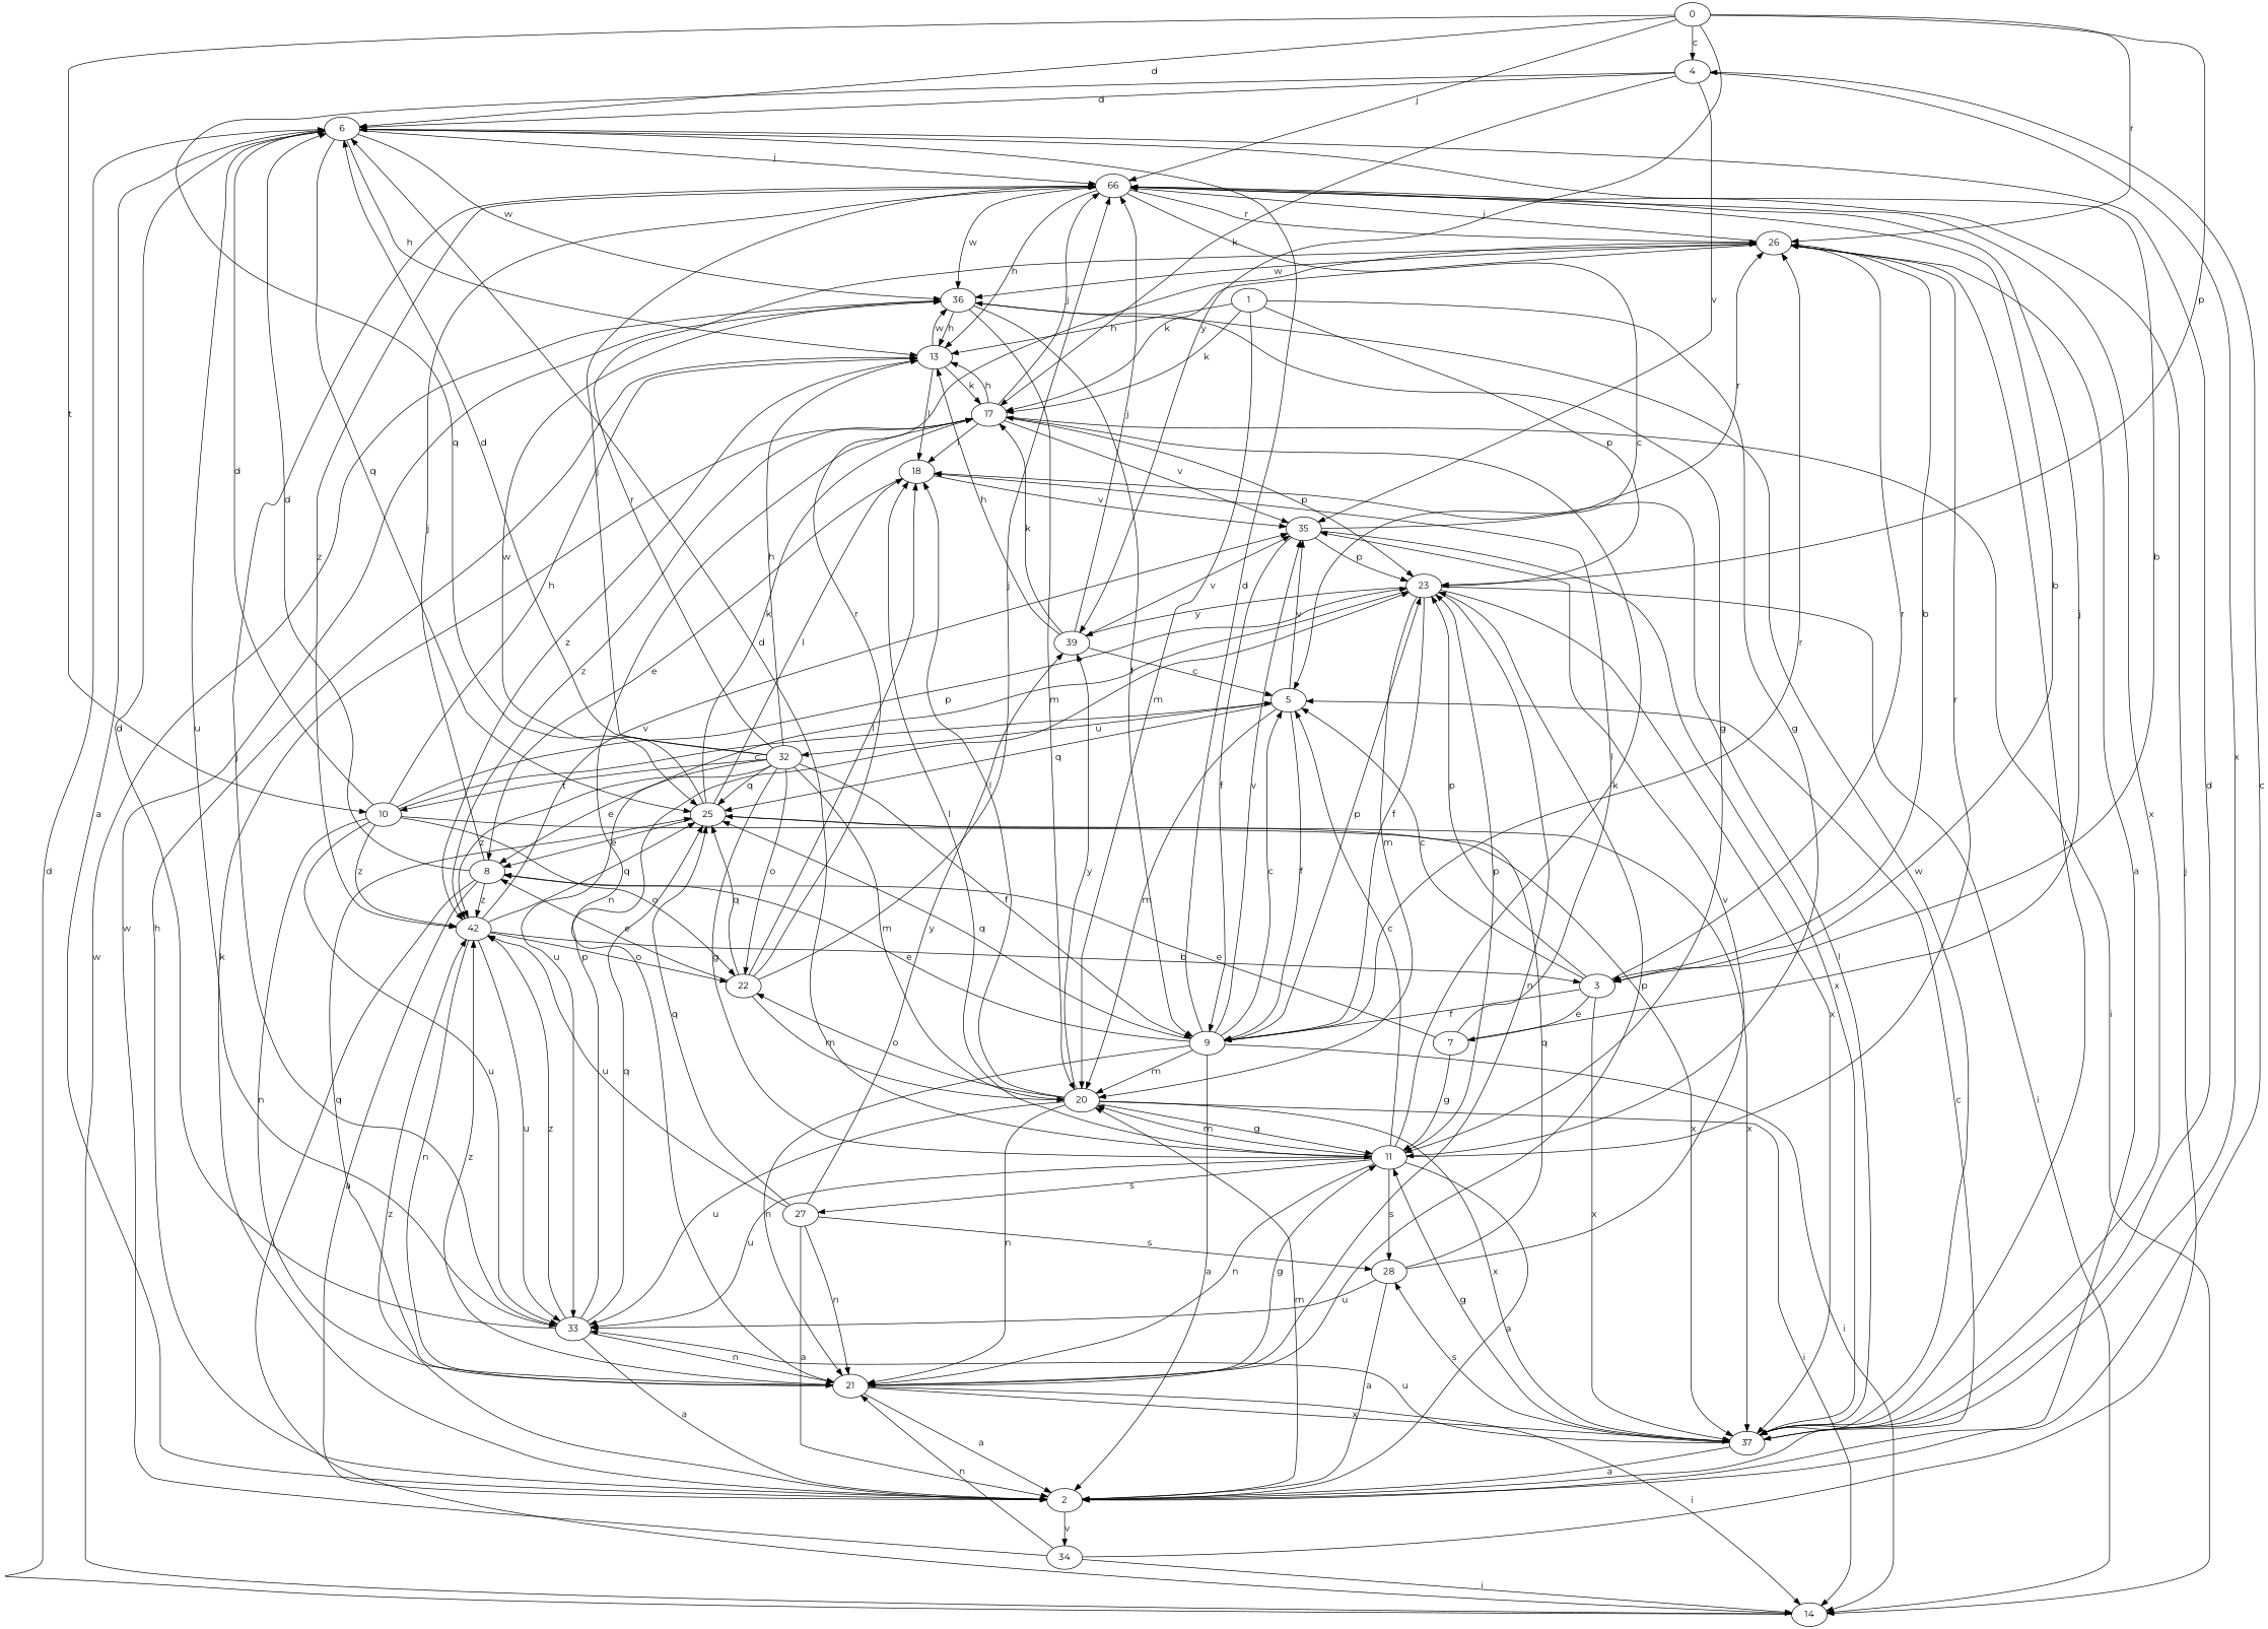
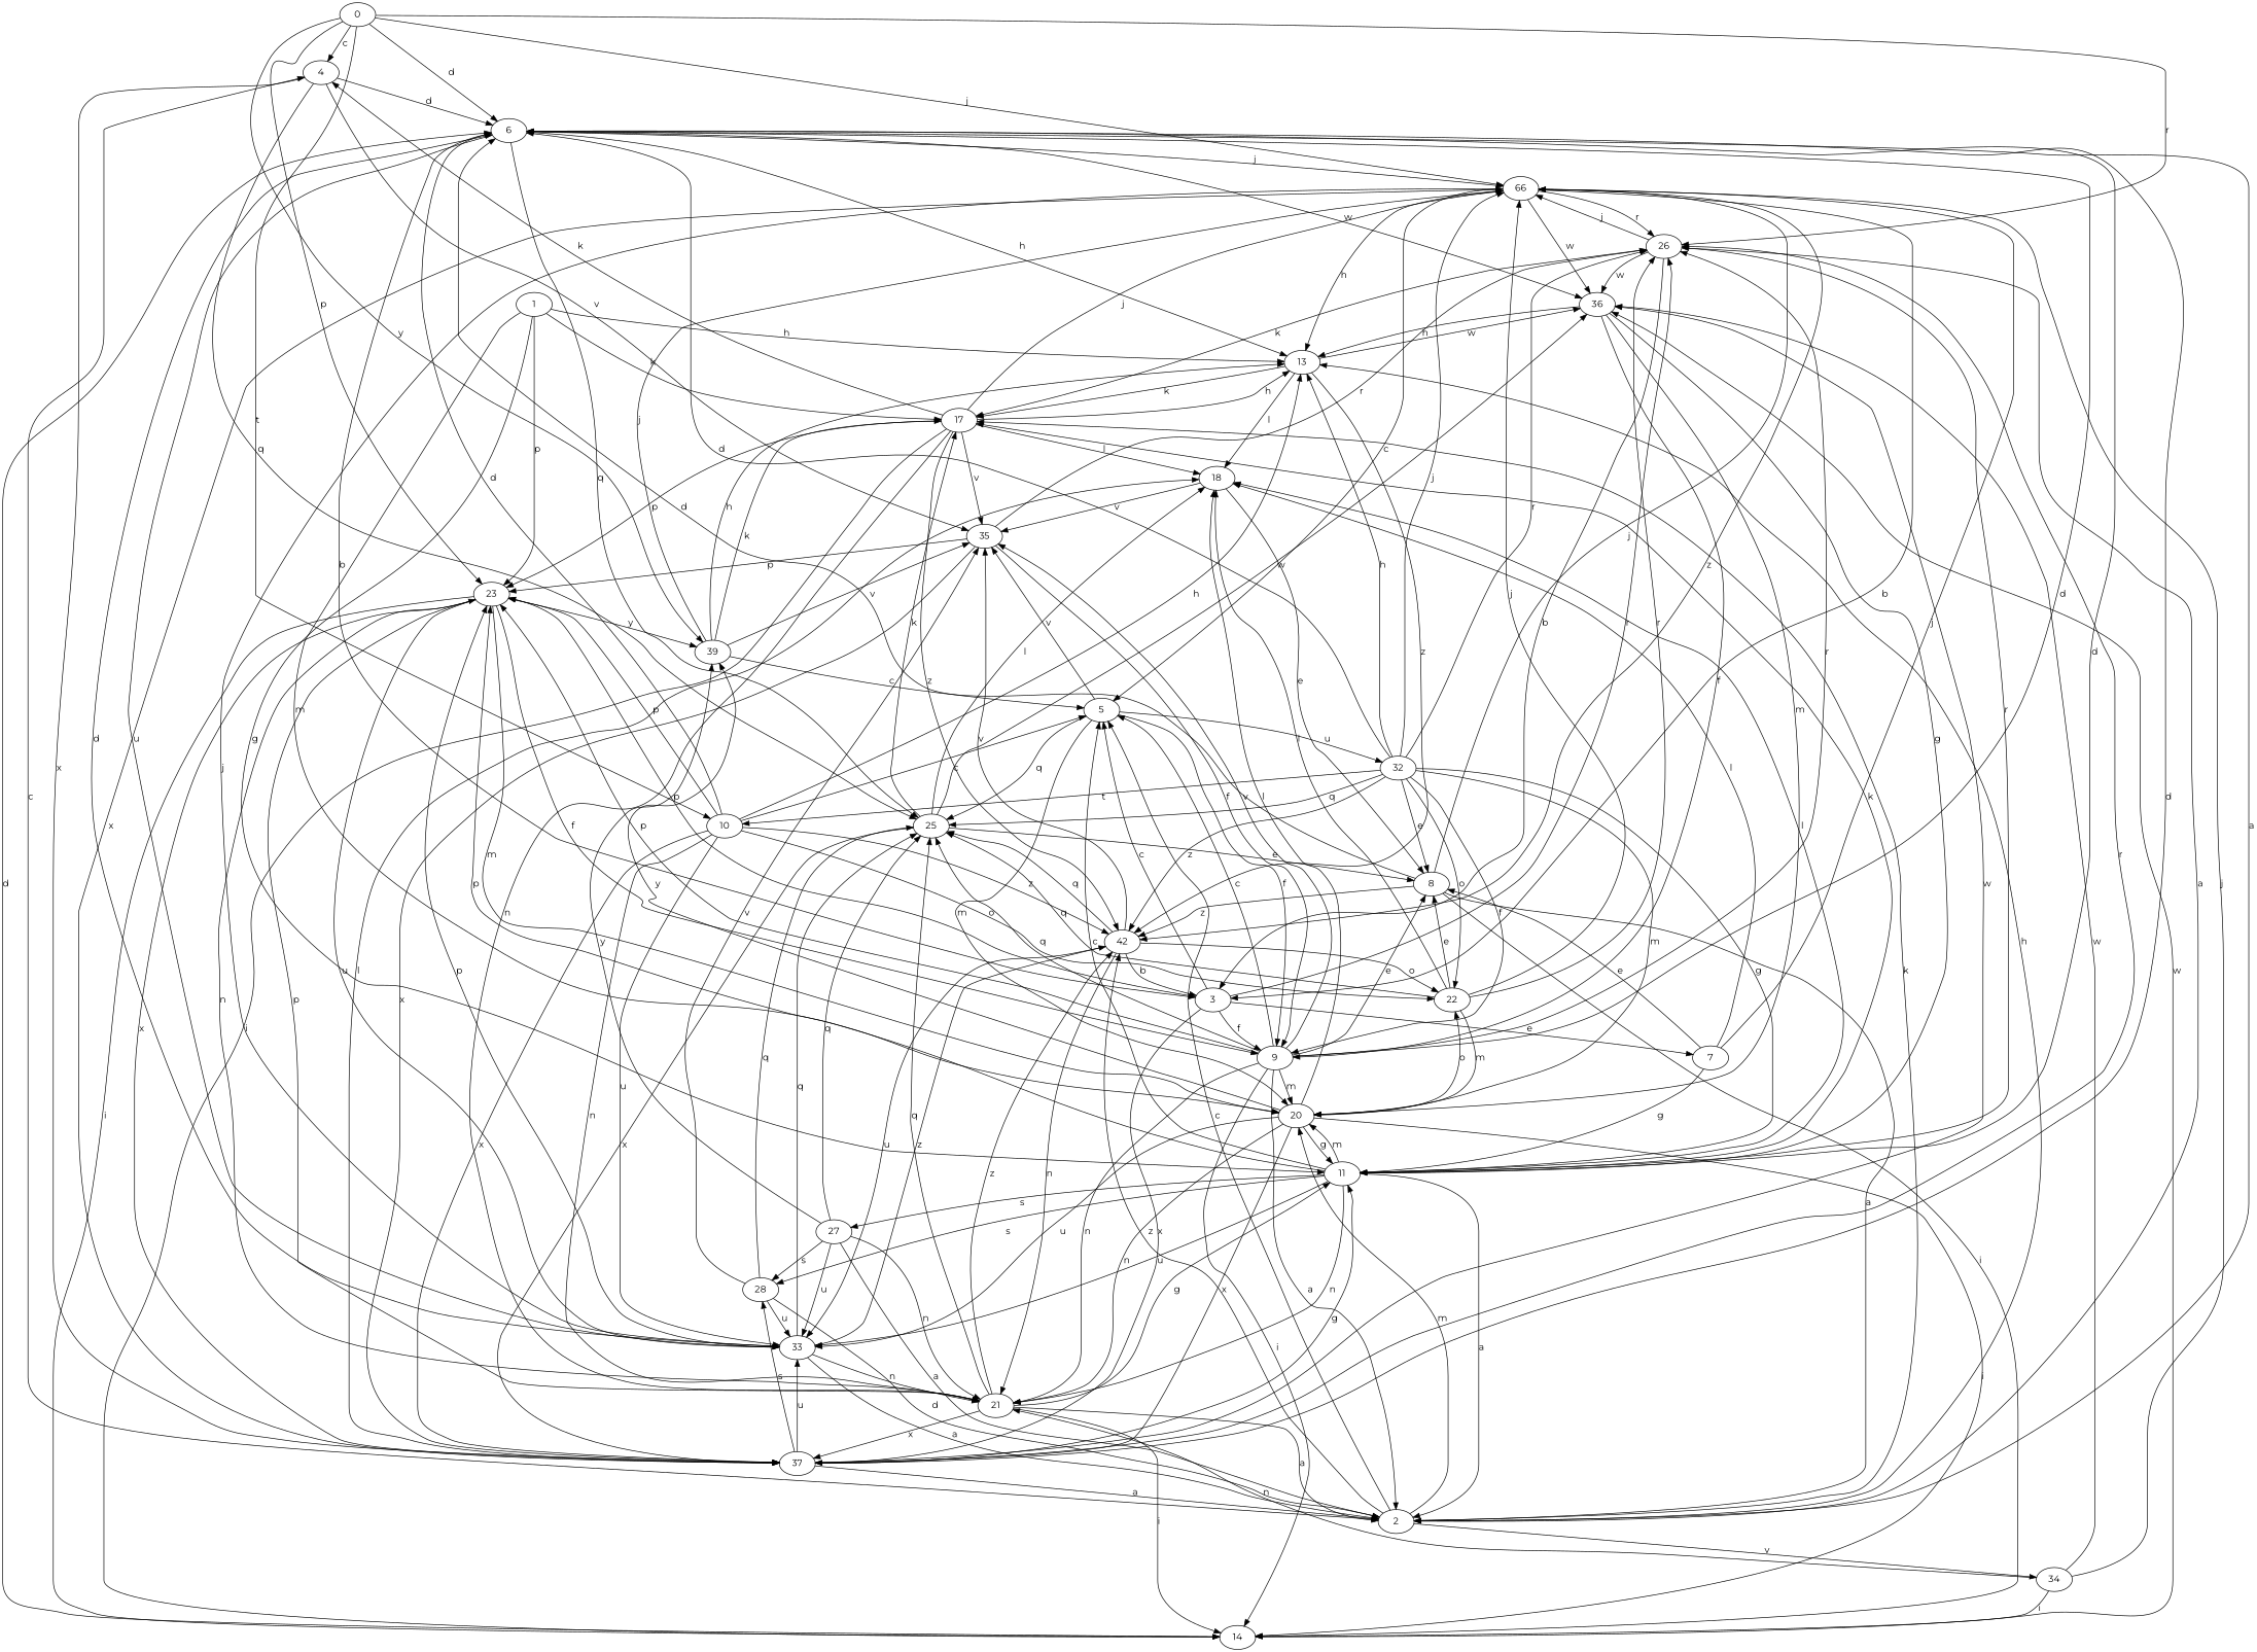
  strict digraph {
    fontname=Montserrat
    node [fontname=Montserrat]
    edge [fontname=Montserrat]
    0
    4
    6
    n4 [label=66]
    23
    26
    n7 [label=10]
    39
    17
    37
    25
    35
    13
    2
    3
    33
    36
    5
    42
    20
    9
    14
    21
    22
    1
    11
    18
    27
    28
    34
    32
    7
    8
    0 -> 4 [label=c]
    0 -> 6 [label=d]
    0 -> n4 [label=j]
    0 -> 23 [label=p]
    0 -> 26 [label=r]
    0 -> n7 [label=t]
    0 -> 39 [label=y]
    4 -> 6 [label=d]
-   4 -> 17 [label=k]
+   17 -> 4 [label=k]
    4 -> 37 [label=x]
    4 -> 25 [label=q]
    4 -> 35 [label=v]
    6 -> n4 [label=j]
    6 -> 25 [label=q]
    6 -> 13 [label=h]
    6 -> 2 [label=a]
    6 -> 3 [label=b]
    6 -> 33 [label=u]
    6 -> 36 [label=w]
    n4 -> 26 [label=r]
    n4 -> 37 [label=x]
    n4 -> 13 [label=h]
    n4 -> 3 [label=b]
    n4 -> 36 [label=w]
    n4 -> 5 [label=c]
    n4 -> 42 [label=z]
    23 -> 39 [label=y]
    23 -> 37 [label=x]
    23 -> 33 [label=u]
    23 -> 20 [label=m]
    23 -> 9 [label=f]
    23 -> 14 [label=i]
    23 -> 21 [label=n]
    26 -> n4 [label=j]
    26 -> 17 [label=k]
    26 -> 2 [label=a]
    26 -> 3 [label=b]
    26 -> 36 [label=w]
    n7 -> 6 [label=d]
    n7 -> 23 [label=p]
    n7 -> 37 [label=x]
    n7 -> 13 [label=h]
    n7 -> 33 [label=u]
    n7 -> 5 [label=c]
    n7 -> 42 [label=z]
    n7 -> 21 [label=n]
    n7 -> 22 [label=o]
    39 -> n4 [label=j]
    39 -> 17 [label=k]
    39 -> 35 [label=v]
    39 -> 13 [label=h]
    39 -> 5 [label=c]
    17 -> n4 [label=j]
    17 -> 23 [label=p]
    17 -> 35 [label=v]
    17 -> 13 [label=h]
    17 -> 42 [label=z]
    17 -> 14 [label=i]
    17 -> 21 [label=n]
    17 -> 18 [label=l]
    37 -> 6 [label=d]
    37 -> 26 [label=r]
    37 -> 2 [label=a]
    37 -> 33 [label=u]
    37 -> 36 [label=w]
    37 -> 11 [label=g]
    37 -> 18 [label=l]
    37 -> 28 [label=s]
    25 -> 17 [label=k]
    25 -> 37 [label=x]
    25 -> 36 [label=w]
    25 -> 18 [label=l]
    25 -> 8 [label=e]
    35 -> 23 [label=p]
    35 -> 26 [label=r]
    35 -> 37 [label=x]
    35 -> 9 [label=f]
    13 -> 17 [label=k]
    13 -> 36 [label=w]
    13 -> 42 [label=z]
    13 -> 18 [label=l]
    2 -> 4 [label=c]
    2 -> 17 [label=k]
    2 -> 13 [label=h]
    2 -> 5 [label=c]
    2 -> 42 [label=z]
    2 -> 20 [label=m]
    2 -> 34 [label=v]
    3 -> 23 [label=p]
    3 -> 26 [label=r]
    3 -> 37 [label=x]
    3 -> 5 [label=c]
    3 -> 9 [label=f]
    3 -> 7 [label=e]
    33 -> 6 [label=d]
    33 -> n4 [label=j]
    33 -> 23 [label=p]
    33 -> 25 [label=q]
    33 -> 2 [label=a]
    33 -> 42 [label=z]
    33 -> 21 [label=n]
    36 -> 13 [label=h]
    36 -> 20 [label=m]
    36 -> 9 [label=f]
    36 -> 11 [label=g]
    5 -> 25 [label=q]
    5 -> 35 [label=v]
    5 -> 20 [label=m]
    5 -> 9 [label=f]
    5 -> 32 [label=u]
    42 -> 25 [label=q]
    42 -> 35 [label=v]
    42 -> 3 [label=b]
    42 -> 33 [label=u]
    42 -> 21 [label=n]
    42 -> 22 [label=o]
    20 -> 39 [label=y]
    20 -> 37 [label=x]
    20 -> 33 [label=u]
    20 -> 14 [label=i]
    20 -> 21 [label=n]
    20 -> 22 [label=o]
    20 -> 11 [label=g]
    20 -> 18 [label=l]
    9 -> 6 [label=d]
    9 -> 23 [label=p]
    9 -> 26 [label=r]
    9 -> 25 [label=q]
    9 -> 35 [label=v]
    9 -> 2 [label=a]
    9 -> 5 [label=c]
    9 -> 20 [label=m]
    9 -> 14 [label=i]
    9 -> 21 [label=n]
    9 -> 8 [label=e]
    14 -> 6 [label=d]
    14 -> 36 [label=w]
    21 -> 23 [label=p]
    21 -> 37 [label=x]
    21 -> 25 [label=q]
    21 -> 2 [label=a]
    21 -> 42 [label=z]
    21 -> 14 [label=i]
    21 -> 11 [label=g]
    22 -> n4 [label=j]
    22 -> 26 [label=r]
    22 -> 25 [label=q]
    22 -> 20 [label=m]
    22 -> 18 [label=l]
    22 -> 8 [label=e]
    1 -> 23 [label=p]
    1 -> 17 [label=k]
    1 -> 13 [label=h]
    1 -> 20 [label=m]
    1 -> 11 [label=g]
    11 -> 6 [label=d]
    11 -> 23 [label=p]
    11 -> 26 [label=r]
    11 -> 17 [label=k]
    11 -> 2 [label=a]
    11 -> 33 [label=u]
    11 -> 5 [label=c]
    11 -> 20 [label=m]
    11 -> 21 [label=n]
    11 -> 18 [label=l]
    11 -> 27 [label=s]
    11 -> 28 [label=s]
    18 -> 35 [label=v]
    18 -> 8 [label=e]
    27 -> 39 [label=y]
    27 -> 25 [label=q]
    27 -> 2 [label=a]
-   27 -> 42 [label=u]
+   27 -> 33 [label=u]
    27 -> 21 [label=n]
    27 -> 28 [label=s]
    28 -> 25 [label=q]
    28 -> 35 [label=v]
-   28 -> 2 [label=a]
+   28 -> 2 [label=d]
    28 -> 33 [label=u]
    34 -> n4 [label=j]
    34 -> 36 [label=w]
    34 -> 14 [label=i]
    34 -> 21 [label=n]
    32 -> 6 [label=d]
    32 -> n4 [label=j]
    32 -> 26 [label=r]
    32 -> n7 [label=t]
    32 -> 25 [label=q]
    32 -> 13 [label=h]
    32 -> 42 [label=z]
    32 -> 20 [label=m]
    32 -> 9 [label=f]
    32 -> 22 [label=o]
    32 -> 11 [label=g]
    32 -> 8 [label=e]
    7 -> n4 [label=j]
    7 -> 11 [label=g]
    7 -> 18 [label=l]
    7 -> 8 [label=e]
    8 -> 6 [label=d]
    8 -> n4 [label=j]
    8 -> 2 [label=a]
    8 -> 42 [label=z]
    8 -> 14 [label=i]
  }
